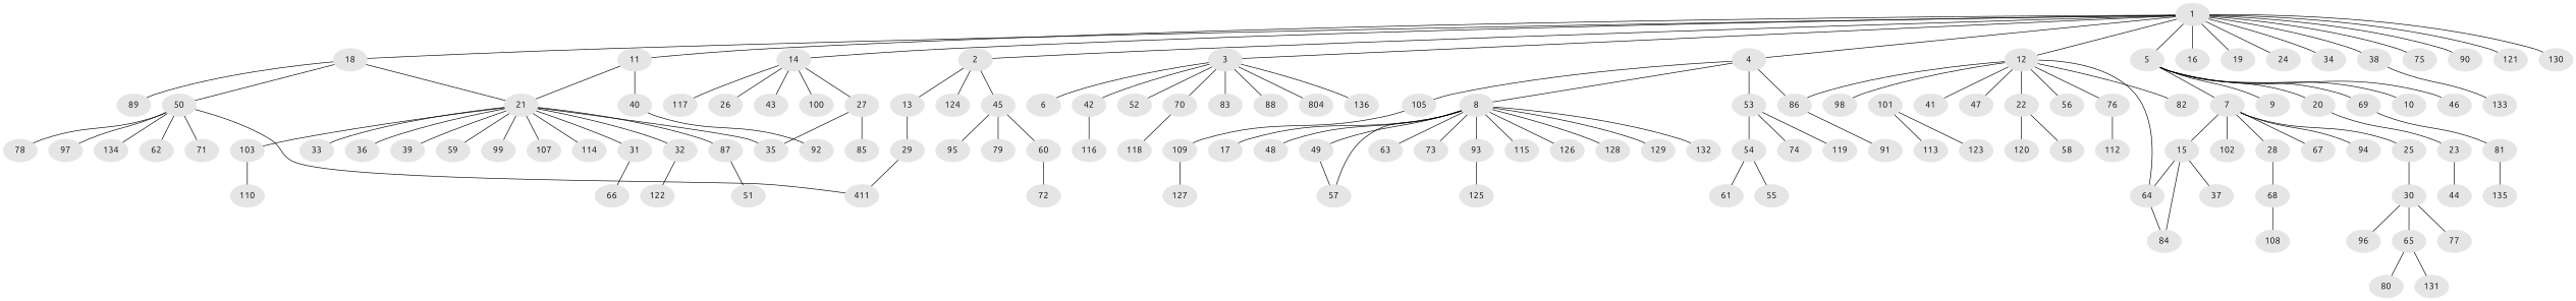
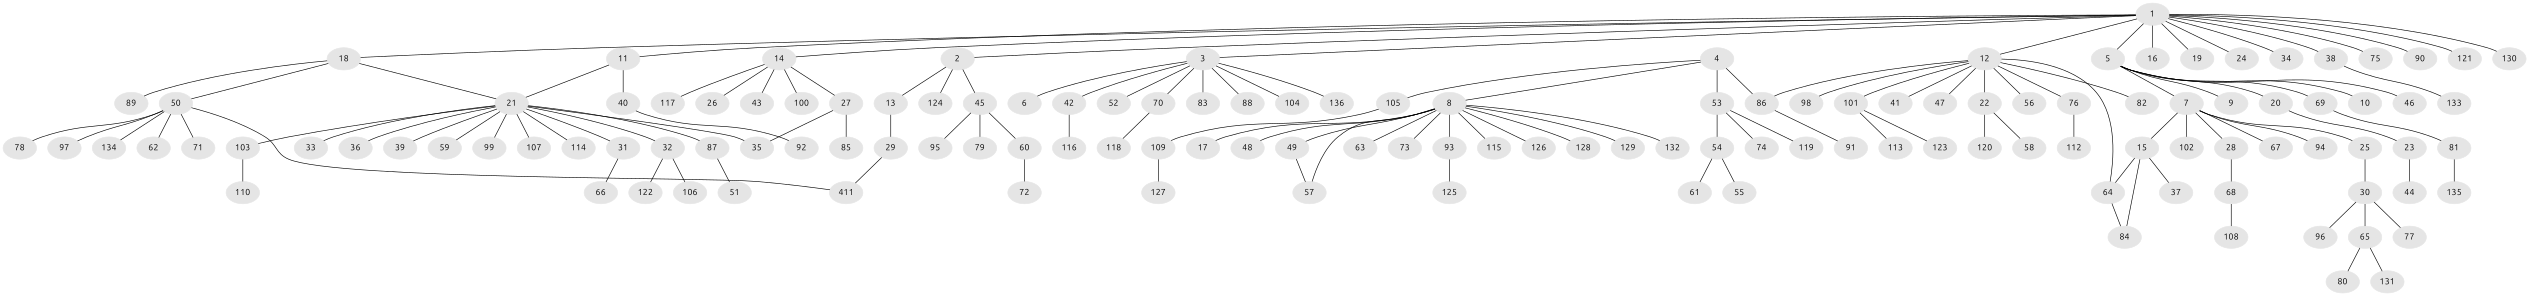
  graph {
    fontname=Ubuntu
    node [color=gray90 fontname=Ubuntu style=filled]
    edge [fontname=Ubuntu]
    1
    2
    3
    4
    5
    11
    12
    14
    16
    18
    19
    24
    34
    38
    75
    90
    121
    130
    13
    45
    124
    6
    42
    52
    70
    83
    88
-   104 [label=804]
+   104
    136
    8
    53
    86
    105
    7
    9
    10
    20
    46
    69
    21
    40
    22
    41
    47
    56
    64
    76
    82
    98
    101
    26
    27
    43
    100
    117
    50
    89
    133
    29
    60
    79
    95
    116
    118
    17
    48
    49
    57
    63
    73
    93
    115
    126
    128
    129
    132
    54
    74
    119
    91
    109
    15
    25
    28
    67
    94
    102
    23
    81
    37
    84
    30
    68
    125
    31
    32
    33
    35
    36
    39
    59
    87
    99
    103
    107
    114
    92
    58
    120
    112
    113
    123
    n113 [label=411]
    85
    62
    71
    78
    97
    134
    44
    66
+   106
    122
    51
    110
    65
    77
    96
    108
    80
    131
    72
    55
    61
    135
    127
    1 -- 2
    1 -- 3
-   1 -- 4
    1 -- 5
    1 -- 11
    1 -- 12
    1 -- 14
    1 -- 16
    1 -- 18
    1 -- 19
    1 -- 24
    1 -- 34
    1 -- 38
    1 -- 75
    1 -- 90
    1 -- 121
    1 -- 130
    2 -- 13
    2 -- 45
    2 -- 124
    3 -- 6
    3 -- 42
    3 -- 52
    3 -- 70
    3 -- 83
    3 -- 88
    3 -- 104
    3 -- 136
    4 -- 8
    4 -- 53
    4 -- 86
    4 -- 105
    5 -- 7
    5 -- 9
    5 -- 10
    5 -- 20
    5 -- 46
    5 -- 69
    11 -- 21
    11 -- 40
    12 -- 86
    12 -- 22
    12 -- 41
    12 -- 47
    12 -- 56
    12 -- 64
    12 -- 76
    12 -- 82
    12 -- 98
+   12 -- 101
    14 -- 26
    14 -- 27
    14 -- 43
    14 -- 100
    14 -- 117
    18 -- 21
    18 -- 50
    18 -- 89
    38 -- 133
    13 -- 29
    45 -- 60
    45 -- 79
    45 -- 95
    42 -- 116
    70 -- 118
    8 -- 17
    8 -- 48
    8 -- 49
    8 -- 57
    8 -- 63
    8 -- 73
    8 -- 93
    8 -- 115
    8 -- 126
    8 -- 128
    8 -- 129
    8 -- 132
    53 -- 54
    53 -- 74
    53 -- 119
    86 -- 91
    105 -- 109
    7 -- 15
    7 -- 25
    7 -- 28
    7 -- 67
    7 -- 94
    7 -- 102
    20 -- 23
    69 -- 81
    21 -- 31
    21 -- 32
    21 -- 33
    21 -- 35
    21 -- 36
    21 -- 39
    21 -- 59
    21 -- 87
    21 -- 99
    21 -- 103
    21 -- 107
    21 -- 114
    40 -- 92
    22 -- 58
    22 -- 120
    64 -- 84
    76 -- 112
    101 -- 113
    101 -- 123
    27 -- 35
    27 -- 85
    50 -- n113
    50 -- 62
    50 -- 71
    50 -- 78
    50 -- 97
    50 -- 134
    29 -- n113
    60 -- 72
    49 -- 57
    93 -- 125
    54 -- 55
    54 -- 61
    109 -- 127
    15 -- 64
    15 -- 37
    15 -- 84
    25 -- 30
    28 -- 68
    23 -- 44
    81 -- 135
    30 -- 65
    30 -- 77
    30 -- 96
    68 -- 108
    31 -- 66
+   32 -- 106
    32 -- 122
    87 -- 51
    103 -- 110
    65 -- 80
    65 -- 131
  }
